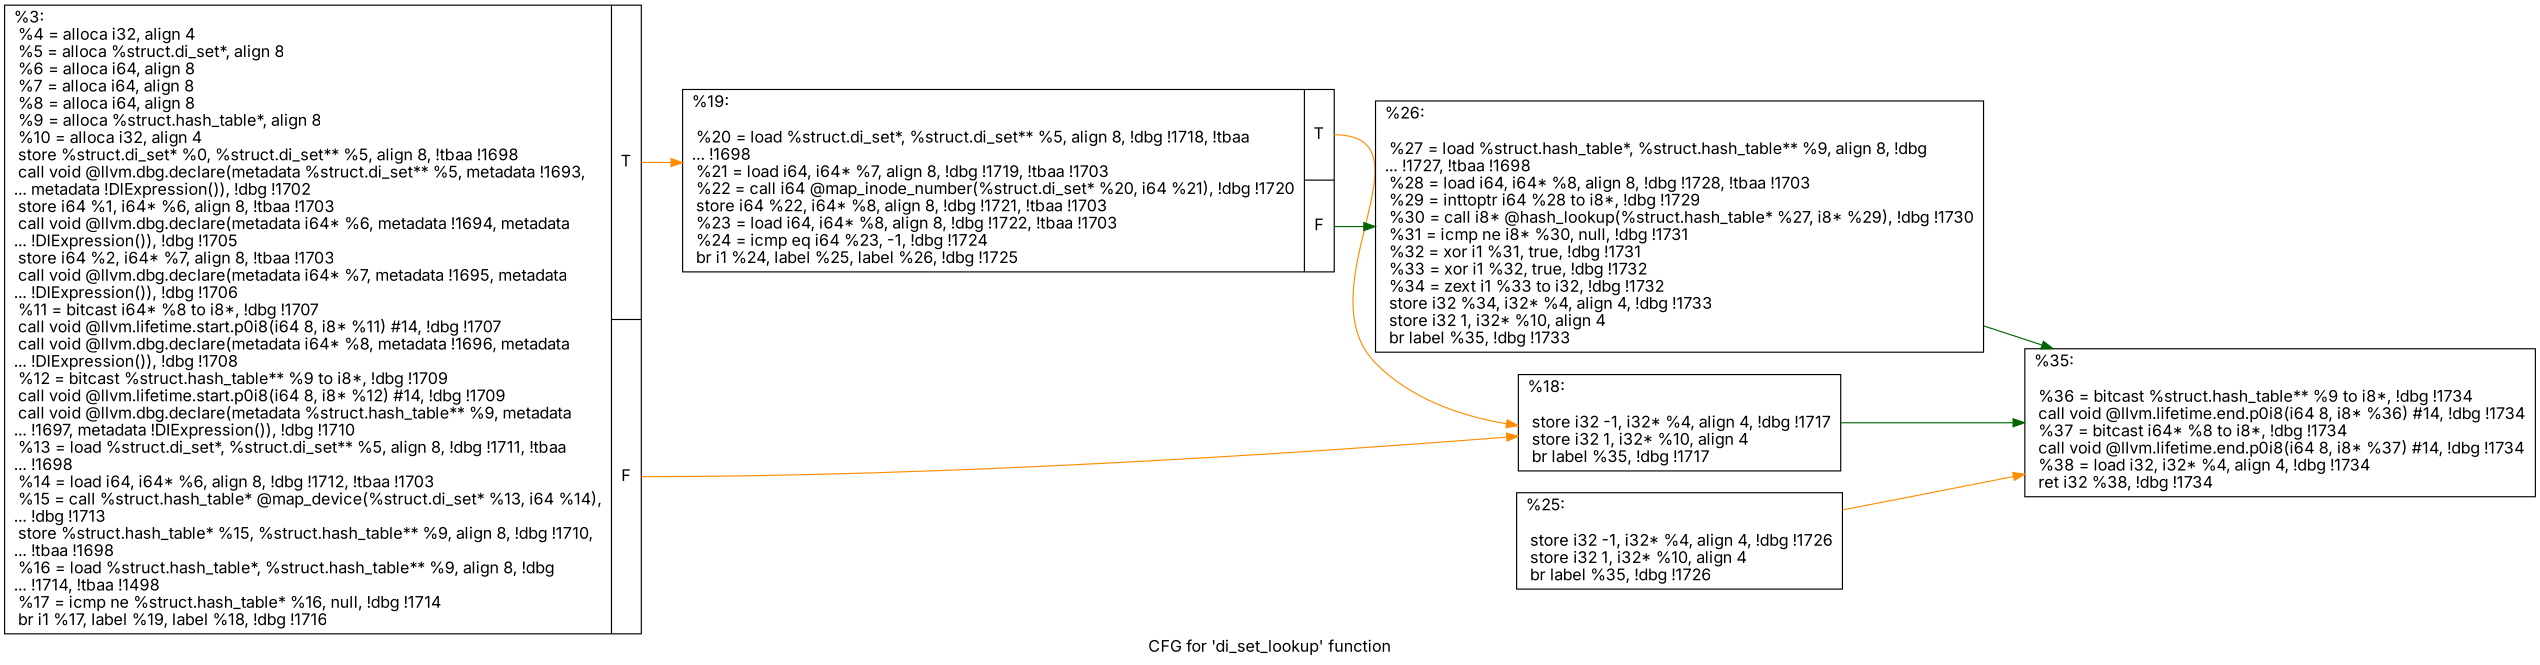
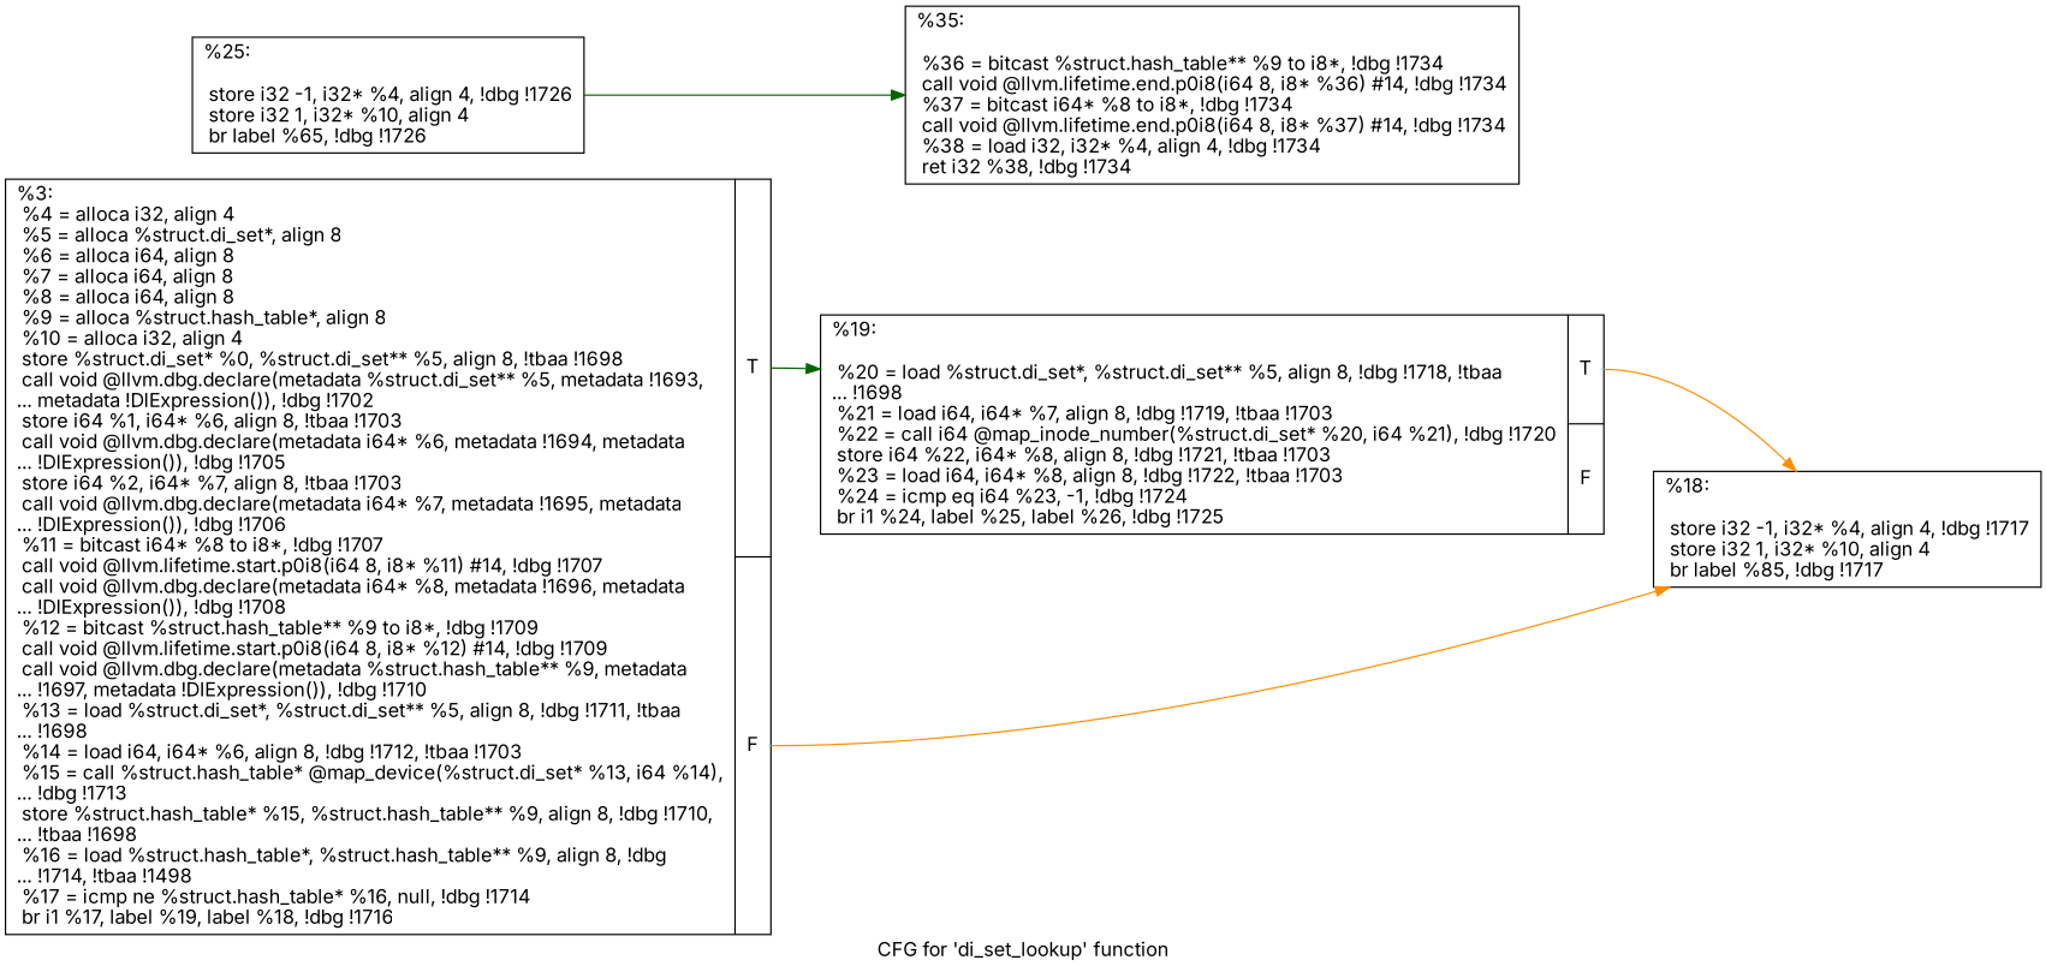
  digraph {
    fontname=Inter
    label="CFG for 'di_set_lookup' function"
    rankdir=LR
    node [fontname=Inter shape=record]
    edge [color=darkgreen fontname=Inter]
    n1 [label="{%3:\l  %4 = alloca i32, align 4\l  %5 = alloca %struct.di_set*, align 8\l  %6 = alloca i64, align 8\l  %7 = alloca i64, align 8\l  %8 = alloca i64, align 8\l  %9 = alloca %struct.hash_table*, align 8\l  %10 = alloca i32, align 4\l  store %struct.di_set* %0, %struct.di_set** %5, align 8, !tbaa !1698\l  call void @llvm.dbg.declare(metadata %struct.di_set** %5, metadata !1693,\l... metadata !DIExpression()), !dbg !1702\l  store i64 %1, i64* %6, align 8, !tbaa !1703\l  call void @llvm.dbg.declare(metadata i64* %6, metadata !1694, metadata\l... !DIExpression()), !dbg !1705\l  store i64 %2, i64* %7, align 8, !tbaa !1703\l  call void @llvm.dbg.declare(metadata i64* %7, metadata !1695, metadata\l... !DIExpression()), !dbg !1706\l  %11 = bitcast i64* %8 to i8*, !dbg !1707\l  call void @llvm.lifetime.start.p0i8(i64 8, i8* %11) #14, !dbg !1707\l  call void @llvm.dbg.declare(metadata i64* %8, metadata !1696, metadata\l... !DIExpression()), !dbg !1708\l  %12 = bitcast %struct.hash_table** %9 to i8*, !dbg !1709\l  call void @llvm.lifetime.start.p0i8(i64 8, i8* %12) #14, !dbg !1709\l  call void @llvm.dbg.declare(metadata %struct.hash_table** %9, metadata\l... !1697, metadata !DIExpression()), !dbg !1710\l  %13 = load %struct.di_set*, %struct.di_set** %5, align 8, !dbg !1711, !tbaa\l... !1698\l  %14 = load i64, i64* %6, align 8, !dbg !1712, !tbaa !1703\l  %15 = call %struct.hash_table* @map_device(%struct.di_set* %13, i64 %14),\l... !dbg !1713\l  store %struct.hash_table* %15, %struct.hash_table** %9, align 8, !dbg !1710,\l... !tbaa !1698\l  %16 = load %struct.hash_table*, %struct.hash_table** %9, align 8, !dbg\l... !1714, !tbaa !1498\l  %17 = icmp ne %struct.hash_table* %16, null, !dbg !1714\l  br i1 %17, label %19, label %18, !dbg !1716\l|{<s0>T|<s1>F}}"]
    n2 [label="{%19:\l\l  %20 = load %struct.di_set*, %struct.di_set** %5, align 8, !dbg !1718, !tbaa\l... !1698\l  %21 = load i64, i64* %7, align 8, !dbg !1719, !tbaa !1703\l  %22 = call i64 @map_inode_number(%struct.di_set* %20, i64 %21), !dbg !1720\l  store i64 %22, i64* %8, align 8, !dbg !1721, !tbaa !1703\l  %23 = load i64, i64* %8, align 8, !dbg !1722, !tbaa !1703\l  %24 = icmp eq i64 %23, -1, !dbg !1724\l  br i1 %24, label %25, label %26, !dbg !1725\l|{<s0>T|<s1>F}}"]
-   n3 [label="{%18:\l\l  store i32 -1, i32* %4, align 4, !dbg !1717\l  store i32 1, i32* %10, align 4\l  br label %35, !dbg !1717\l}"]
-   n4 [label="{%26:\l\l  %27 = load %struct.hash_table*, %struct.hash_table** %9, align 8, !dbg\l... !1727, !tbaa !1698\l  %28 = load i64, i64* %8, align 8, !dbg !1728, !tbaa !1703\l  %29 = inttoptr i64 %28 to i8*, !dbg !1729\l  %30 = call i8* @hash_lookup(%struct.hash_table* %27, i8* %29), !dbg !1730\l  %31 = icmp ne i8* %30, null, !dbg !1731\l  %32 = xor i1 %31, true, !dbg !1731\l  %33 = xor i1 %32, true, !dbg !1732\l  %34 = zext i1 %33 to i32, !dbg !1732\l  store i32 %34, i32* %4, align 4, !dbg !1733\l  store i32 1, i32* %10, align 4\l  br label %35, !dbg !1733\l}"]
+   n3 [label="{%18:\l\l  store i32 -1, i32* %4, align 4, !dbg !1717\l  store i32 1, i32* %10, align 4\l  br label %85, !dbg !1717\l}"]
    n5 [label="{%35:\l\l  %36 = bitcast %struct.hash_table** %9 to i8*, !dbg !1734\l  call void @llvm.lifetime.end.p0i8(i64 8, i8* %36) #14, !dbg !1734\l  %37 = bitcast i64* %8 to i8*, !dbg !1734\l  call void @llvm.lifetime.end.p0i8(i64 8, i8* %37) #14, !dbg !1734\l  %38 = load i32, i32* %4, align 4, !dbg !1734\l  ret i32 %38, !dbg !1734\l}"]
-   n6 [label="{%25:\l\l  store i32 -1, i32* %4, align 4, !dbg !1726\l  store i32 1, i32* %10, align 4\l  br label %35, !dbg !1726\l}"]
-   n1 -> n2 [color=darkorange tailport=s0]
+   n6 [label="{%25:\l\l  store i32 -1, i32* %4, align 4, !dbg !1726\l  store i32 1, i32* %10, align 4\l  br label %65, !dbg !1726\l}"]
+   n1 -> n2 [tailport=s0]
    n1 -> n3 [color=darkorange tailport=s1]
    n2 -> n3 [color=darkorange tailport=s0]
-   n2 -> n4 [tailport=s1]
-   n3 -> n5
-   n4 -> n5
-   n6 -> n5 [color=darkorange]
+   n6 -> n5
  }
